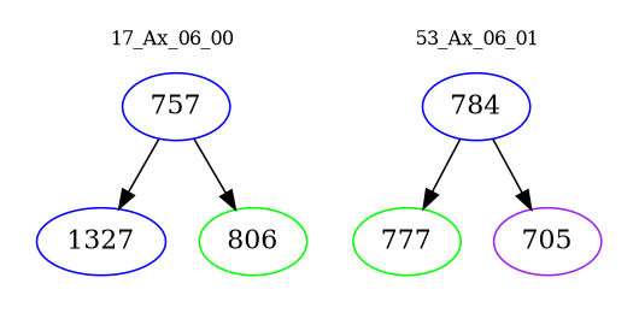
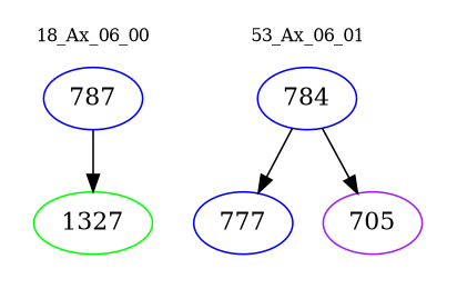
  digraph {
    node [color=blue]
    edge [color=black]
-   n1 [label=757]
-   n2 [label=1327]
-   n3 [color=green label=806]
+   n1 [label=787]
+   n2 [color=green label=1327]
    n4 [label=784]
-   n5 [color=green label=777]
+   n5 [label=777]
    n6 [color=purple label=705]
    subgraph cluster_1 {
      color=white
      fontsize=10
-     label="17_Ax_06_00"
+     label="18_Ax_06_00"
      n1
      n2
-     n3
    }
    subgraph cluster_2 {
      color=white
      fontsize=10
      label="53_Ax_06_01"
      n4
      n5
      n6
    }
    n1 -> n2
-   n1 -> n3
    n4 -> n5
    n4 -> n6
  }
